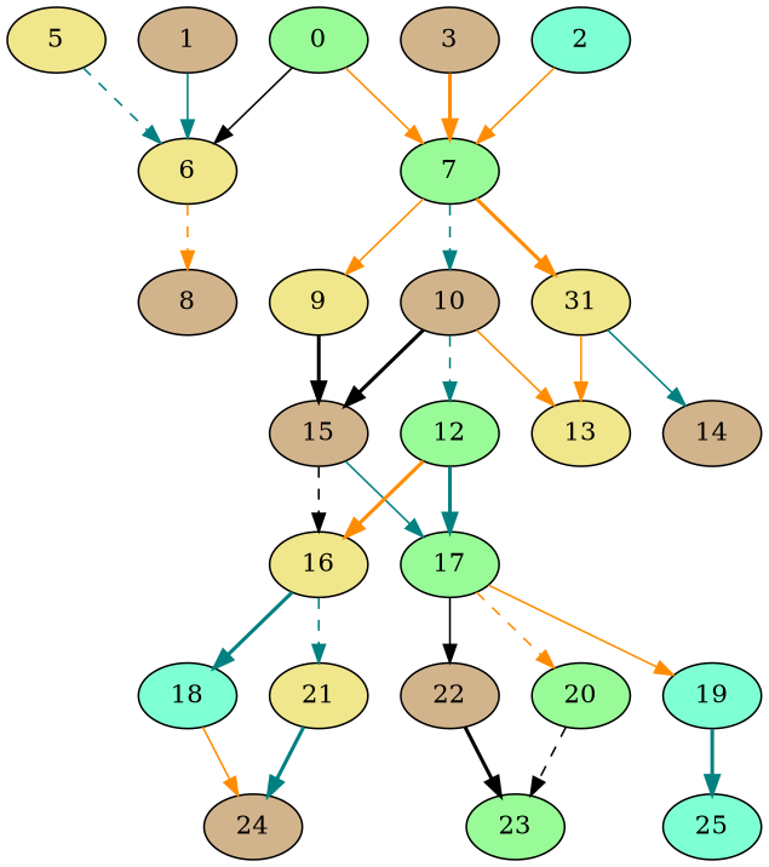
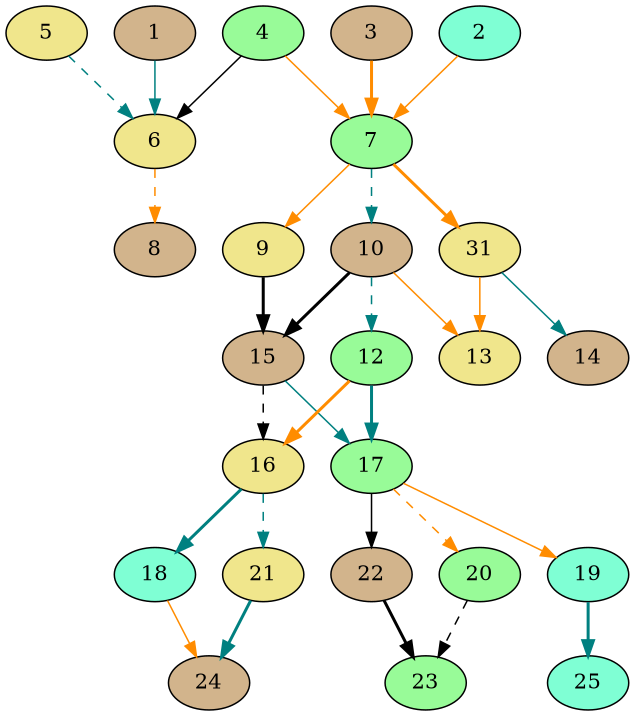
  digraph {
    node [alpha=0.01 fillcolor=tan style=filled]
    edge [color=darkorange style=solid]
    1 [alpha=0.05 expect_size=83861616443905248]
    6 [alpha=0.07 expect_size=230399833886906 fillcolor=khaki]
    8 [alpha=0.15 expect_size=74039645040199280]
    2 [expect_size=226764315630055194624 fillcolor=aquamarine]
    7 [alpha=0.04 expect_size=161687904457456615424 fillcolor=palegreen]
    9 [alpha=0.19 expect_size=351098561242333184 fillcolor=khaki]
    10 [expect_size=7304573498434011]
    n8 [expect_size=260797403403200233472 fillcolor=khaki label=31]
    15 [alpha=0.12 expect_size=176710513874785]
    12 [alpha=0.10 expect_size=319443386952650624 fillcolor=palegreen]
    13 [alpha=0.19 expect_size=168054632138703968 fillcolor=khaki]
    14 [alpha=0.03 expect_size=2478427888812422]
    3 [alpha=0.15 expect_size=11299756740939087872]
-   4 [alpha=0.05 expect_size=277448311232860 fillcolor=palegreen label=0]
+   4 [alpha=0.05 expect_size=277448311232860 fillcolor=palegreen]
    5 [alpha=0.00 expect_size=228127078315179638784 fillcolor=khaki]
    16 [alpha=0.10 expect_size=2988653849098827 fillcolor=khaki]
    17 [alpha=0.11 expect_size=242006121317722432 fillcolor=palegreen]
    18 [alpha=0.19 expect_size=9522046200183820 fillcolor=aquamarine]
    21 [alpha=0.16 expect_size=33238293854071816192 fillcolor=khaki]
    19 [alpha=0.16 expect_size=5173503474872090624 fillcolor=aquamarine]
    20 [alpha=0.05 expect_size=31846645628928000000 fillcolor=palegreen]
    22 [alpha=0.18 expect_size=112065853044624982016]
    24 [alpha=0.16 expect_size=14936647757286976]
    25 [alpha=0.03 expect_size=6372117332140829 fillcolor=aquamarine]
    23 [expect_size=2873881536077667 fillcolor=palegreen]
    1 -> 6 [color=teal]
    6 -> 8 [style=dashed]
    2 -> 7
    7 -> 9
    7 -> 10 [color=teal style=dashed]
    7 -> n8 [style=bold]
    9 -> 15 [color=black style=bold]
    10 -> 15 [color=black style=bold]
    10 -> 12 [color=teal style=dashed]
    10 -> 13
    n8 -> 13
    n8 -> 14 [color=teal]
    15 -> 16 [color=black style=dashed]
    15 -> 17 [color=teal]
    12 -> 16 [style=bold]
    12 -> 17 [color=teal style=bold]
    3 -> 7 [style=bold]
    4 -> 6 [color=black]
    4 -> 7
    5 -> 6 [color=teal style=dashed]
    16 -> 18 [color=teal style=bold]
    16 -> 21 [color=teal style=dashed]
    17 -> 19
    17 -> 20 [style=dashed]
    17 -> 22 [color=black]
    18 -> 24
    21 -> 24 [color=teal style=bold]
    19 -> 25 [color=teal style=bold]
    20 -> 23 [color=black style=dashed]
    22 -> 23 [color=black style=bold]
  }
